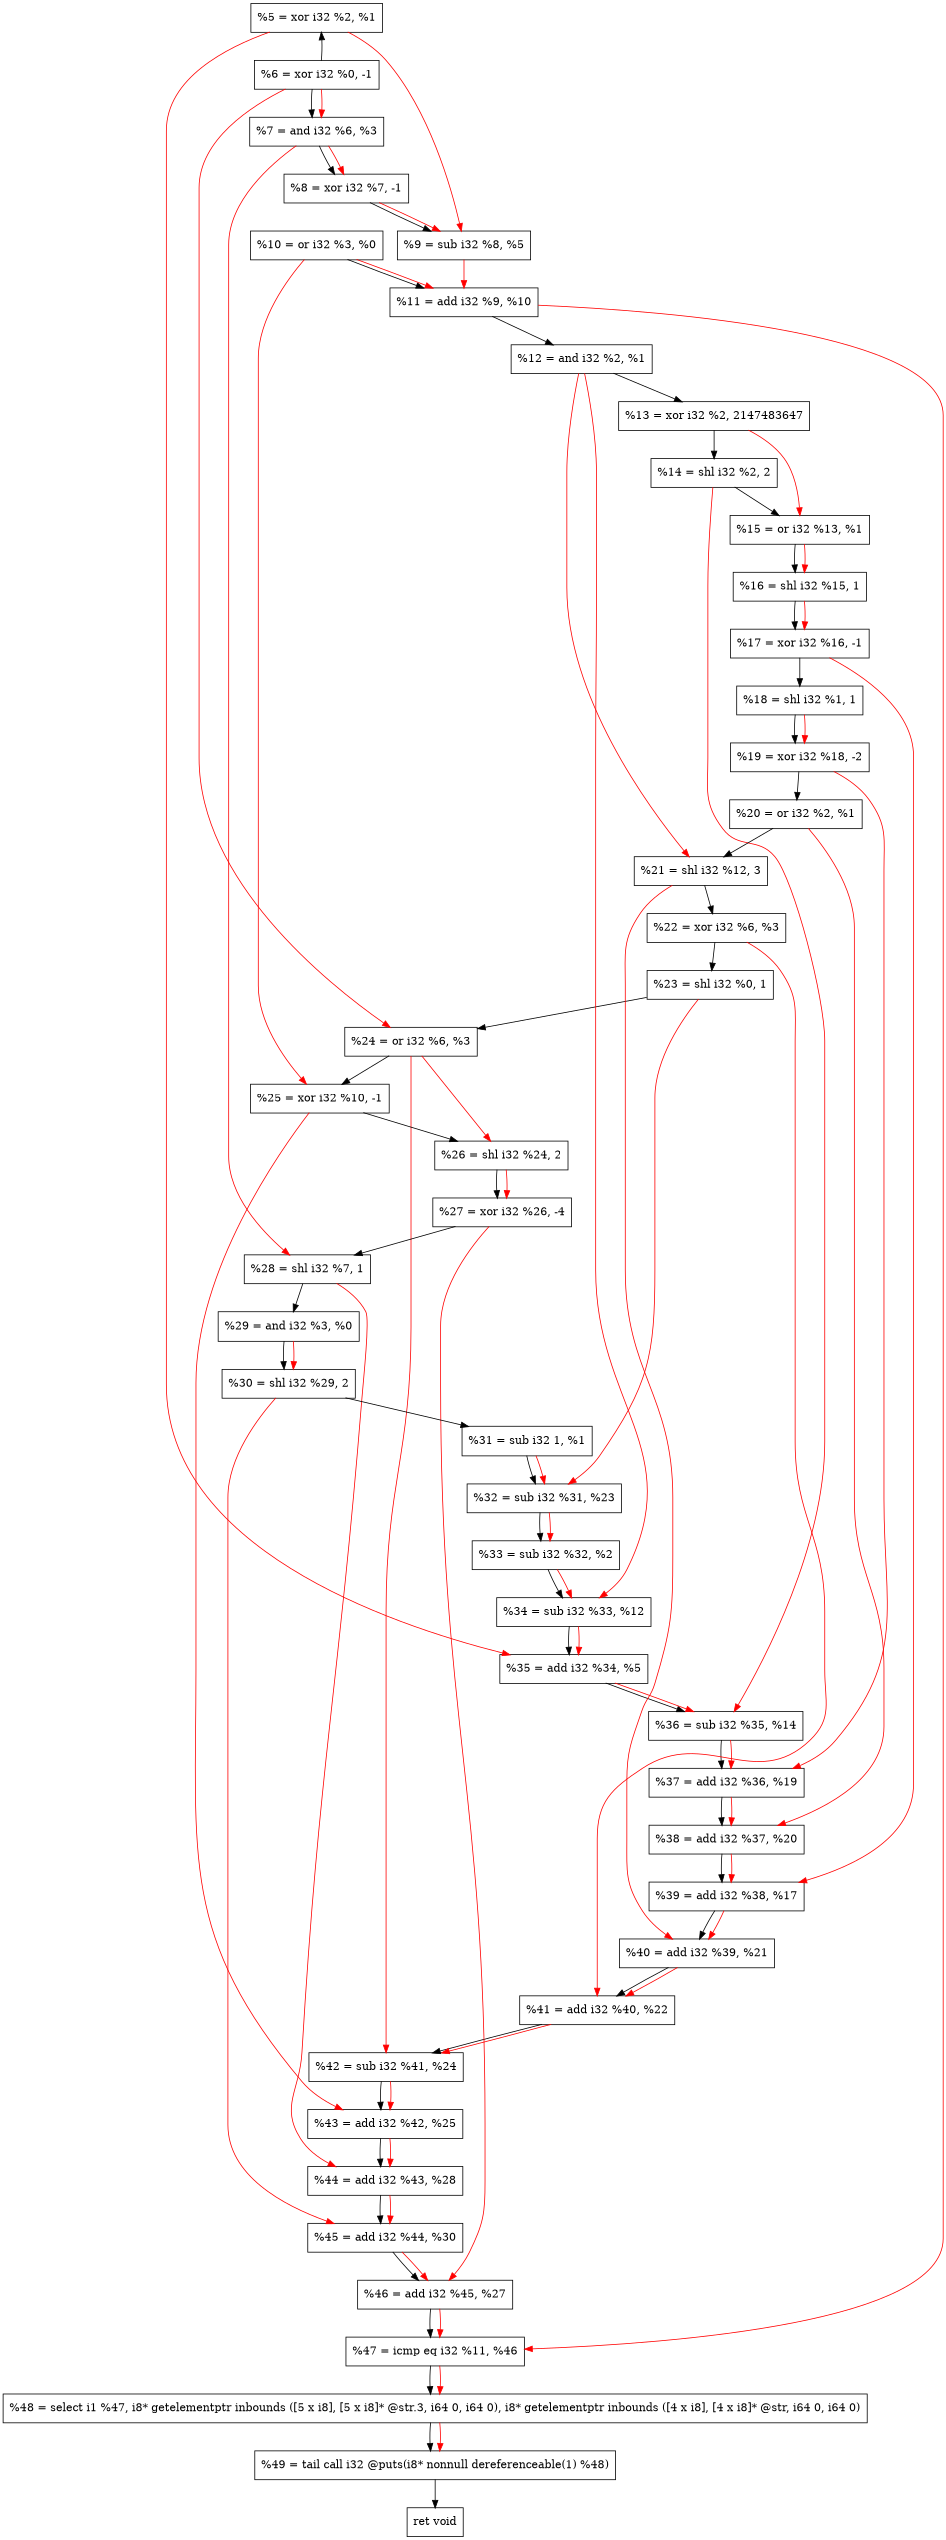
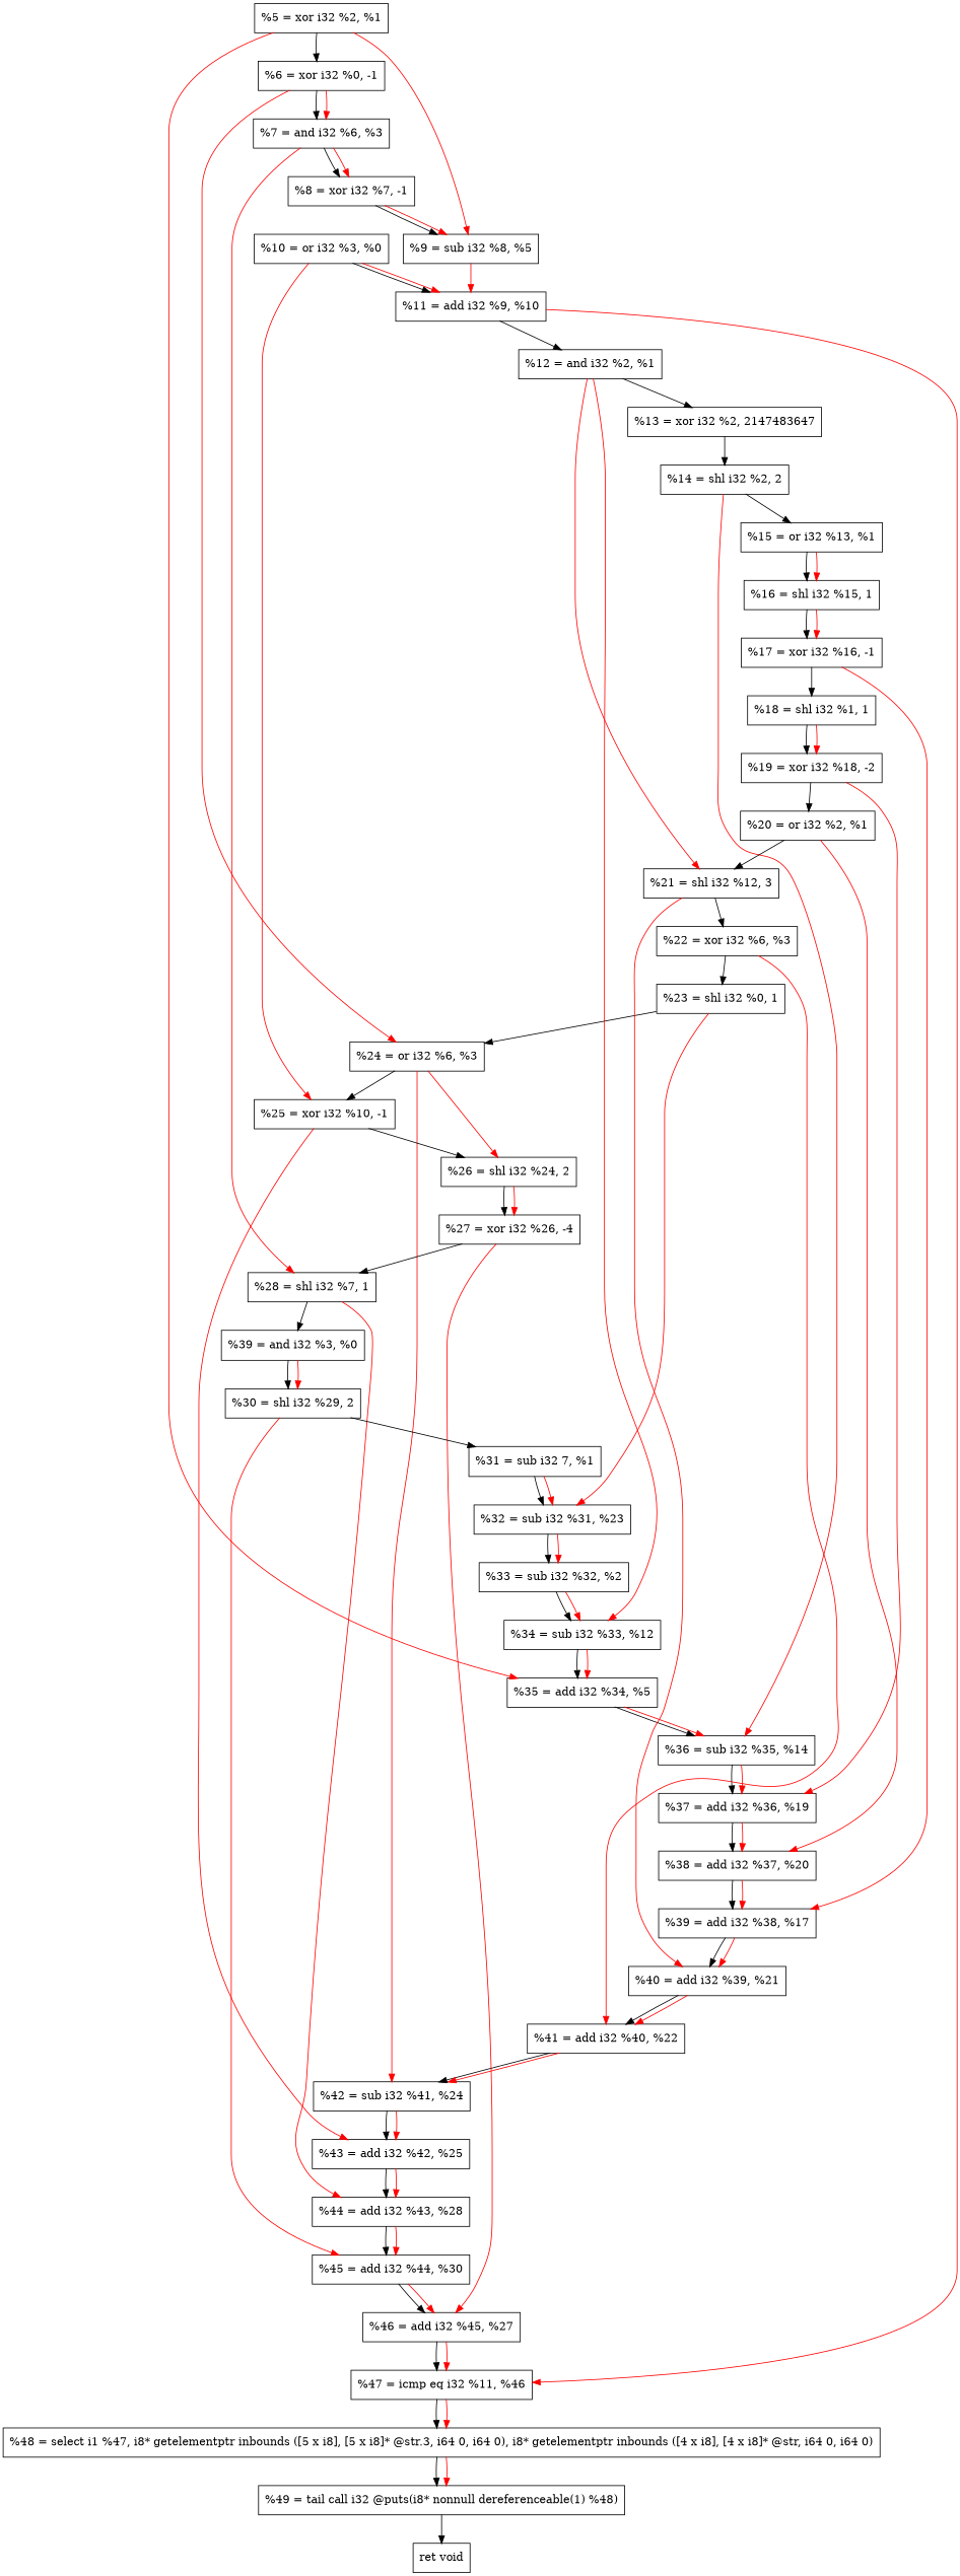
  digraph {
    node [shape=record]
    edge [color=red]
    n1 [label="  %5 = xor i32 %2, %1"]
    n2 [label="  %6 = xor i32 %0, -1"]
    n3 [label="  %9 = sub i32 %8, %5"]
    n4 [label="  %35 = add i32 %34, %5"]
    n5 [label="  %7 = and i32 %6, %3"]
    n6 [label="  %24 = or i32 %6, %3"]
    n7 [label="  %11 = add i32 %9, %10"]
    n8 [label="  %36 = sub i32 %35, %14"]
    n9 [label="  %8 = xor i32 %7, -1"]
    n10 [label="  %28 = shl i32 %7, 1"]
    n11 [label="  %22 = xor i32 %6, %3"]
    n12 [label="  %23 = shl i32 %0, 1"]
    n13 [label="  %41 = add i32 %40, %22"]
    n14 [label="  %25 = xor i32 %10, -1"]
    n15 [label="  %26 = shl i32 %24, 2"]
    n16 [label="  %42 = sub i32 %41, %24"]
-   n17 [label="  %29 = and i32 %3, %0"]
+   n17 [label="%39 = and i32 %3, %0"]
    n18 [label="  %44 = add i32 %43, %28"]
    n19 [label="  %10 = or i32 %3, %0"]
    n20 [label="  %12 = and i32 %2, %1"]
    n21 [label="  %47 = icmp eq i32 %11, %46"]
    n22 [label="  %43 = add i32 %42, %25"]
    n23 [label="  %13 = xor i32 %2, 2147483647"]
    n24 [label="  %21 = shl i32 %12, 3"]
    n25 [label="  %34 = sub i32 %33, %12"]
    n26 [label="  %48 = select i1 %47, i8* getelementptr inbounds ([5 x i8], [5 x i8]* @str.3, i64 0, i64 0), i8* getelementptr inbounds ([4 x i8], [4 x i8]* @str, i64 0, i64 0)"]
    n27 [label="  %14 = shl i32 %2, 2"]
    n28 [label="  %15 = or i32 %13, %1"]
    n29 [label="  %40 = add i32 %39, %21"]
    n30 [label="  %16 = shl i32 %15, 1"]
    n31 [label="  %37 = add i32 %36, %19"]
    n32 [label="  %17 = xor i32 %16, -1"]
    n33 [label="  %18 = shl i32 %1, 1"]
    n34 [label="  %39 = add i32 %38, %17"]
    n35 [label="  %19 = xor i32 %18, -2"]
    n36 [label="  %20 = or i32 %2, %1"]
    n37 [label="  %38 = add i32 %37, %20"]
    n38 [label="  %32 = sub i32 %31, %23"]
    n39 [label="  %33 = sub i32 %32, %2"]
    n40 [label="  %27 = xor i32 %26, -4"]
    n41 [label="  %46 = add i32 %45, %27"]
    n42 [label="  %30 = shl i32 %29, 2"]
    n43 [label="  %45 = add i32 %44, %30"]
-   n44 [label="  %31 = sub i32 1, %1"]
+   n44 [label="%31 = sub i32 7, %1"]
    n45 [label="  %49 = tail call i32 @puts(i8* nonnull dereferenceable(1) %48)"]
    n46 [label="  ret void"]
-   n2 -> n1 [color=""]
+   n1 -> n2 [color=""]
    n1 -> n3
    n1 -> n4
    n2 -> n5 [color=""]
    n2 -> n5
    n2 -> n6
    n3 -> n7
    n4 -> n8 [color=""]
    n4 -> n8
    n5 -> n9 [color=""]
    n5 -> n9
    n5 -> n10
    n6 -> n14 [color=""]
    n6 -> n15
    n6 -> n16
    n7 -> n20 [color=""]
    n7 -> n21
    n8 -> n31 [color=""]
    n8 -> n31
    n9 -> n3 [color=""]
    n9 -> n3
    n10 -> n17 [color=""]
    n10 -> n18
    n11 -> n12 [color=""]
    n11 -> n13
    n12 -> n6 [color=""]
    n12 -> n38
    n13 -> n16 [color=""]
    n13 -> n16
    n14 -> n15 [color=""]
    n14 -> n22
    n15 -> n40 [color=""]
    n15 -> n40
    n16 -> n22 [color=""]
    n16 -> n22
    n17 -> n42 [color=""]
    n17 -> n42
    n18 -> n43 [color=""]
    n18 -> n43
    n19 -> n7 [color=""]
    n19 -> n7
    n19 -> n14
    n20 -> n23 [color=""]
    n20 -> n24
    n20 -> n25
    n21 -> n26 [color=""]
    n21 -> n26
    n22 -> n18 [color=""]
    n22 -> n18
    n23 -> n27 [color=""]
-   n23 -> n28
    n24 -> n11 [color=""]
    n24 -> n29
    n25 -> n4 [color=""]
    n25 -> n4
    n26 -> n45 [color=""]
    n26 -> n45
    n27 -> n8
    n27 -> n28 [color=""]
    n28 -> n30 [color=""]
    n28 -> n30
    n29 -> n13 [color=""]
    n29 -> n13
    n30 -> n32 [color=""]
    n30 -> n32
    n31 -> n37 [color=""]
    n31 -> n37
    n32 -> n33 [color=""]
    n32 -> n34
    n33 -> n35 [color=""]
    n33 -> n35
    n34 -> n29 [color=""]
    n34 -> n29
    n35 -> n31
    n35 -> n36 [color=""]
    n36 -> n24 [color=""]
    n36 -> n37
    n37 -> n34 [color=""]
    n37 -> n34
    n38 -> n39 [color=""]
    n38 -> n39
    n39 -> n25 [color=""]
    n39 -> n25
    n40 -> n10 [color=""]
    n40 -> n41
    n41 -> n21 [color=""]
    n41 -> n21
    n42 -> n43
    n42 -> n44 [color=""]
    n43 -> n41 [color=""]
    n43 -> n41
    n44 -> n38 [color=""]
    n44 -> n38
    n45 -> n46 [color=""]
  }
